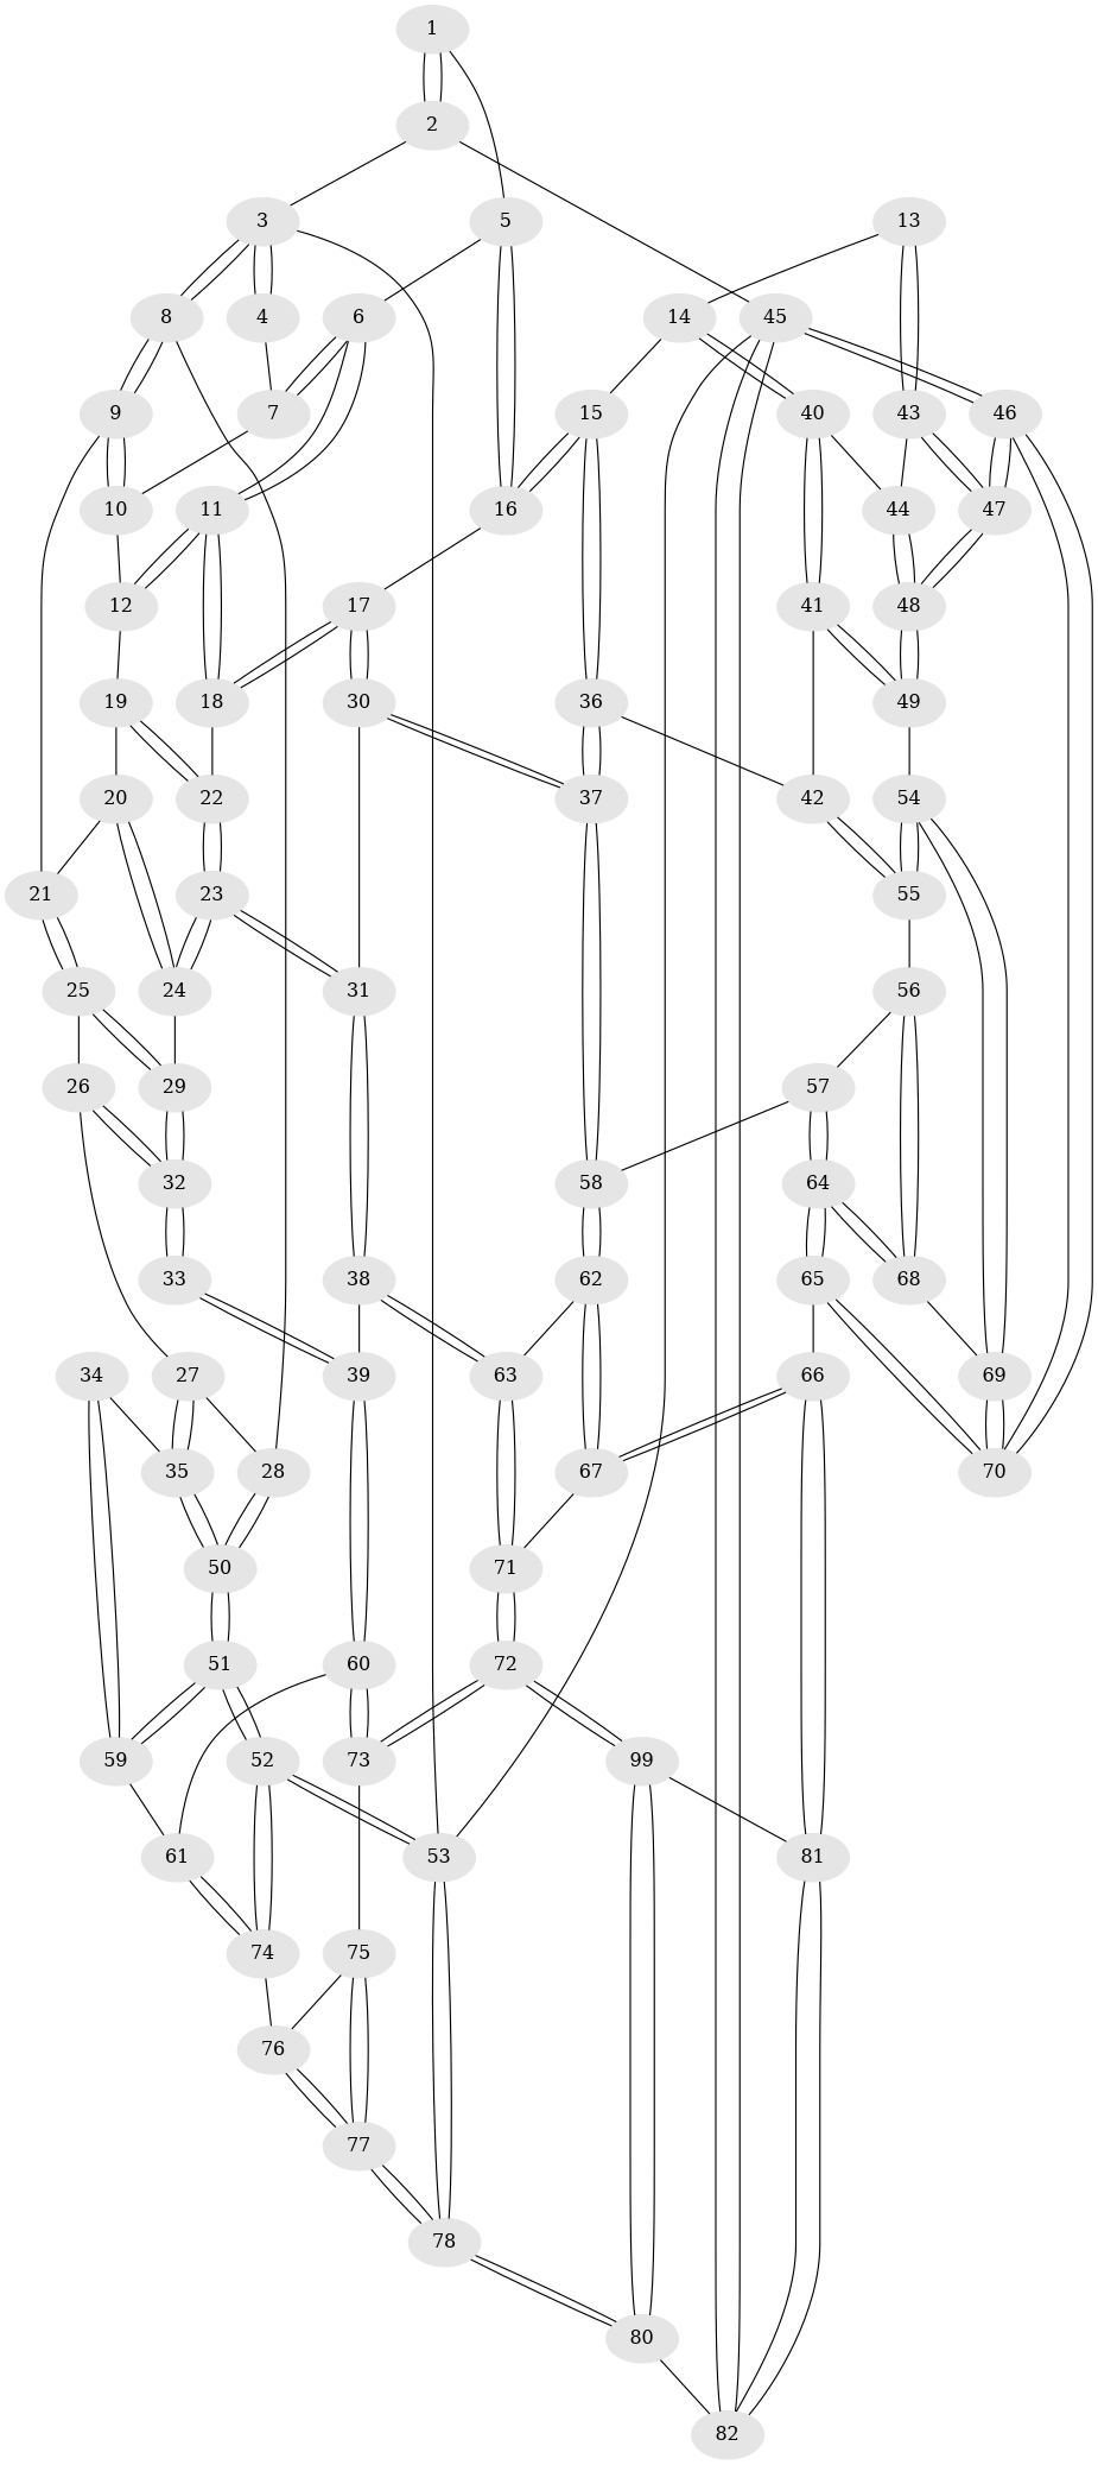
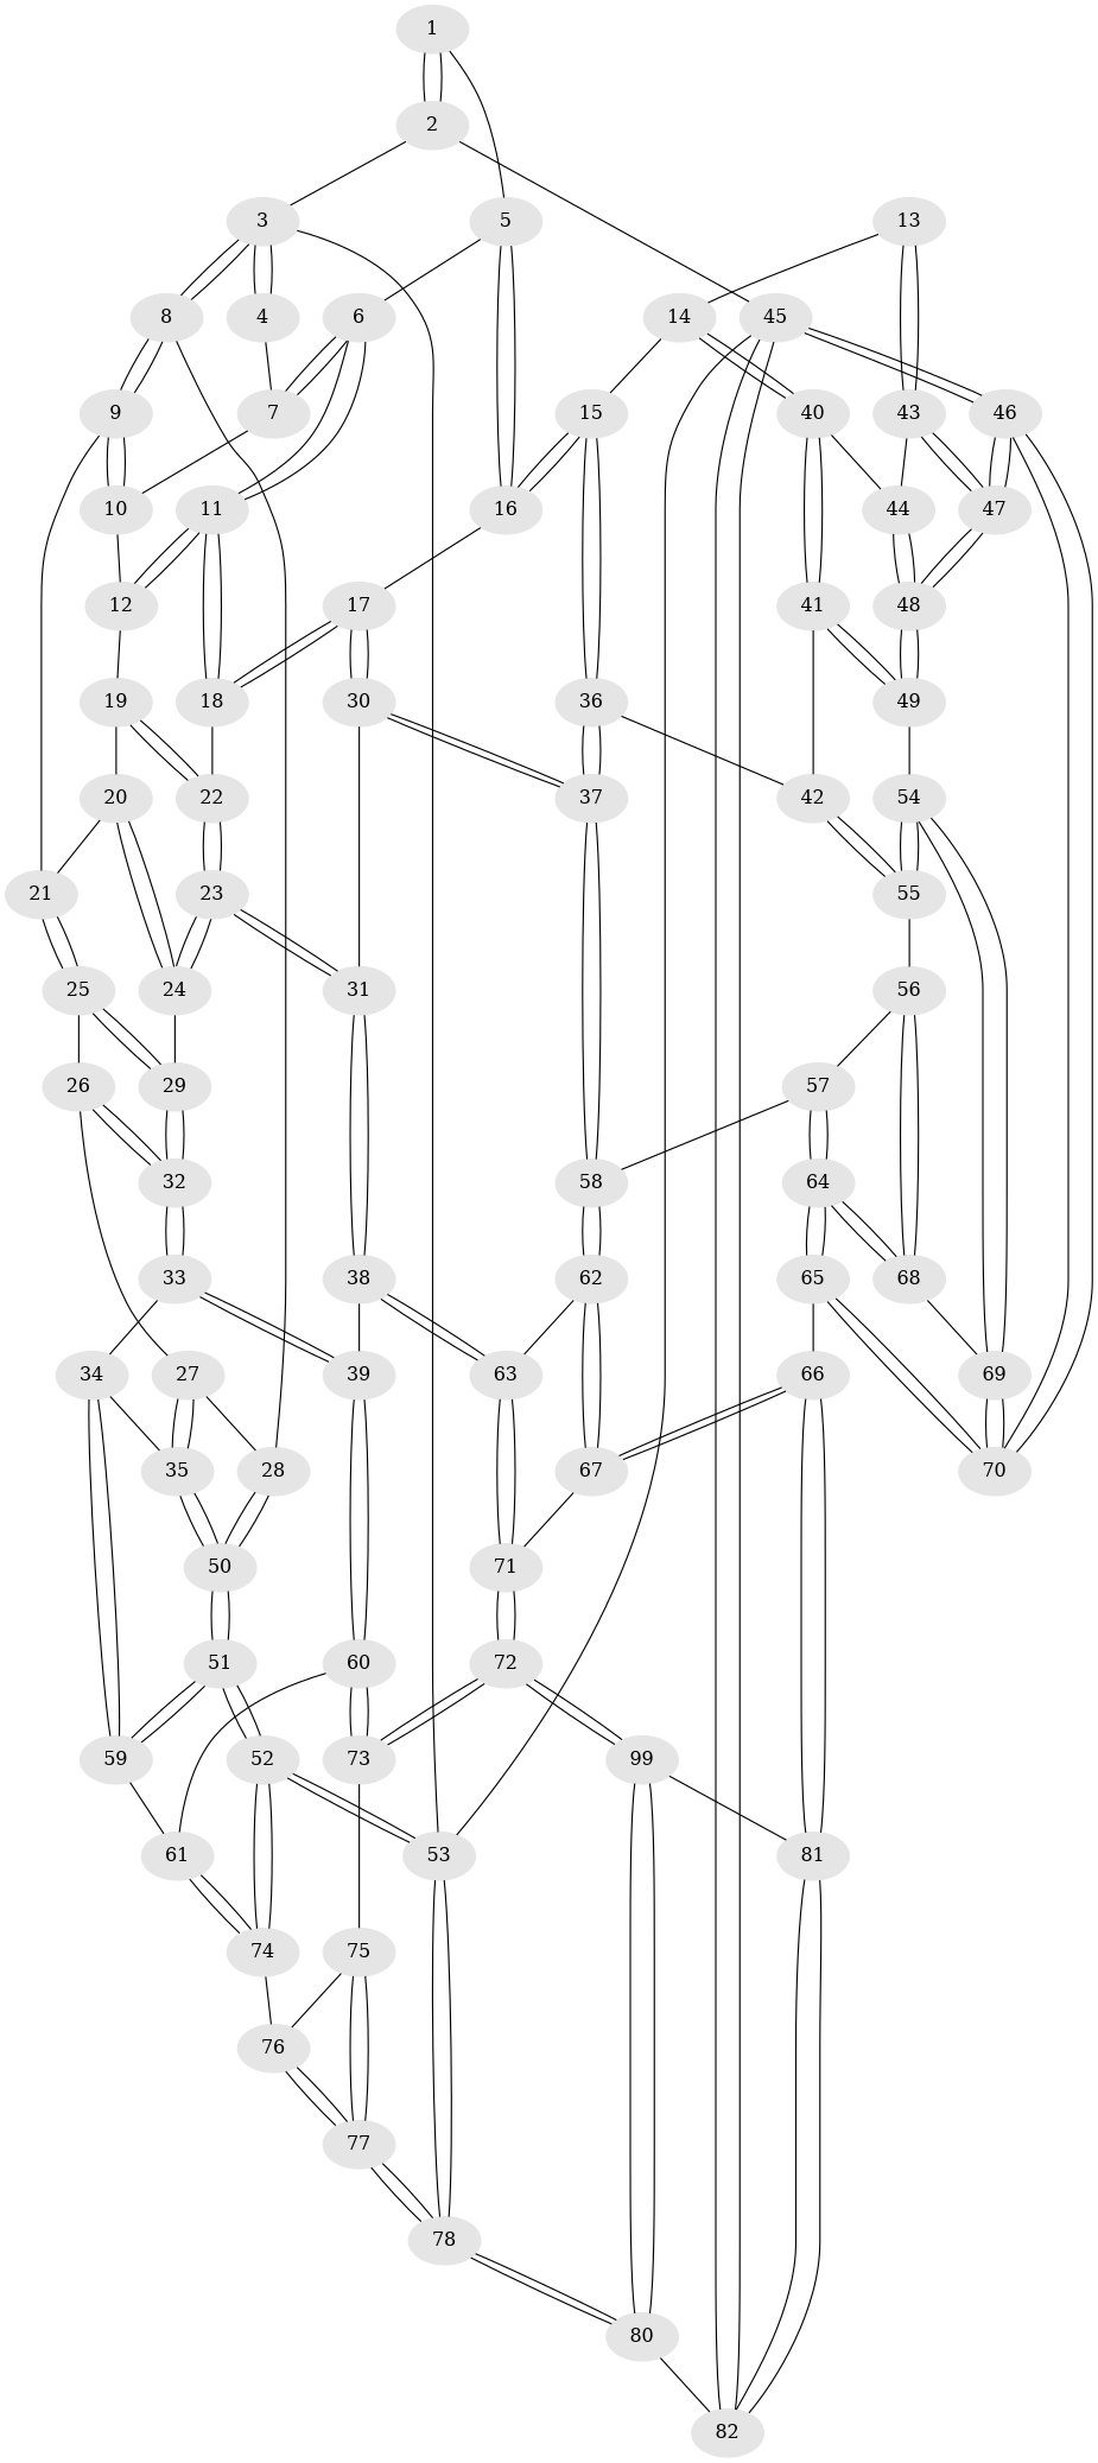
  graph {
    node [color=gray90 style=filled]
    1
    2
    5
    3
    45
    6
    16
    4
    8
    53
    13
    14
    43
    46
    82
    7
    9
    28
    78
    10
    11
    17
    12
    18
    21
    50
    25
    19
    22
    20
    15
    40
    44
    47
    36
    41
    37
    42
    30
    31
    23
    24
    29
    26
    38
    32
    27
    35
    33
    51
    58
    39
    63
    34
    59
    60
    61
    55
    62
    71
    73
    49
    48
    54
    56
    70
    69
    52
    74
    76
    80
    57
    68
    64
    65
    67
    75
    72
    66
    81
    n81 [label=99]
    77
    1 -- 2
    1 -- 2
    1 -- 5
    2 -- 3
    2 -- 45
    5 -- 6
    5 -- 16
    5 -- 16
    3 -- 4
    3 -- 4
    3 -- 8
    3 -- 8
    3 -- 53
    45 -- 53
    45 -- 46
    45 -- 46
    45 -- 82
    45 -- 82
    6 -- 7
    6 -- 7
    6 -- 11
    6 -- 11
    16 -- 17
    4 -- 7
    8 -- 9
    8 -- 9
    8 -- 28
    53 -- 78
    53 -- 78
    13 -- 14
    13 -- 43
    13 -- 43
    14 -- 15
    14 -- 40
    14 -- 40
    43 -- 44
    43 -- 47
    43 -- 47
    46 -- 47
    46 -- 47
    46 -- 70
    46 -- 70
    7 -- 10
    9 -- 10
    9 -- 10
    9 -- 21
    28 -- 50
    28 -- 50
    78 -- 80
    78 -- 80
    10 -- 12
    11 -- 12
    11 -- 12
    11 -- 18
    11 -- 18
    17 -- 18
    17 -- 18
    17 -- 30
    17 -- 30
    12 -- 19
    18 -- 22
    21 -- 25
    21 -- 25
    50 -- 51
    50 -- 51
    25 -- 29
    25 -- 29
    25 -- 26
    19 -- 22
    19 -- 22
    19 -- 20
    22 -- 23
    22 -- 23
    20 -- 21
    20 -- 24
    20 -- 24
    15 -- 16
    15 -- 16
    15 -- 36
    15 -- 36
    40 -- 44
    40 -- 41
    40 -- 41
    44 -- 48
    44 -- 48
    47 -- 48
    47 -- 48
    36 -- 37
    36 -- 37
    36 -- 42
    41 -- 42
    41 -- 49
    41 -- 49
    37 -- 58
    37 -- 58
    42 -- 55
    42 -- 55
    30 -- 37
    30 -- 37
    30 -- 31
    31 -- 38
    31 -- 38
    23 -- 31
    23 -- 31
    23 -- 24
    23 -- 24
    24 -- 29
    29 -- 32
    29 -- 32
    26 -- 32
    26 -- 32
    26 -- 27
    38 -- 39
    38 -- 63
    38 -- 63
    32 -- 33
    32 -- 33
    27 -- 28
    27 -- 35
    27 -- 35
    35 -- 50
    35 -- 50
    33 -- 39
    33 -- 39
+   33 -- 34
    51 -- 59
    51 -- 59
    51 -- 52
    51 -- 52
    58 -- 62
    58 -- 62
    39 -- 60
    39 -- 60
    63 -- 71
    63 -- 71
    34 -- 35
    34 -- 59
    34 -- 59
    59 -- 61
    60 -- 61
    60 -- 73
    60 -- 73
    61 -- 74
    61 -- 74
    55 -- 56
    62 -- 63
    62 -- 67
    62 -- 67
    71 -- 72
    71 -- 72
    73 -- 75
    49 -- 54
    48 -- 49
    48 -- 49
    54 -- 55
    54 -- 55
    54 -- 69
    54 -- 69
    56 -- 57
    56 -- 68
    56 -- 68
    69 -- 70
    69 -- 70
    52 -- 53
    52 -- 53
    52 -- 74
    52 -- 74
    74 -- 76
    76 -- 77
    76 -- 77
    80 -- 82
    57 -- 58
    57 -- 64
    57 -- 64
    68 -- 69
    64 -- 68
    64 -- 68
    64 -- 65
    64 -- 65
    65 -- 70
    65 -- 70
    65 -- 66
    67 -- 71
    75 -- 76
    75 -- 77
    75 -- 77
    72 -- 73
    72 -- 73
    72 -- n81
    72 -- n81
    66 -- 67
    66 -- 67
    66 -- 81
    66 -- 81
    81 -- 82
    81 -- 82
    n81 -- 80
    n81 -- 80
    n81 -- 81
    77 -- 78
    77 -- 78
  }
